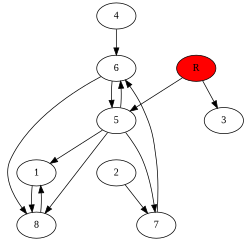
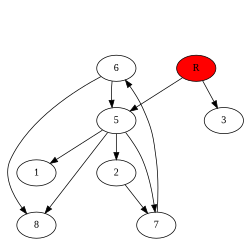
  digraph {
    fontname="Liberation Serif"
    node [fontname="Liberation Serif"]
    edge [fontname="Liberation Serif"]
    1
    8
    2
    7
    6
-   4
    5
    R [fillcolor="#ff0000" style=filled]
    3
-   1 -> 8
-   8 -> 1
    2 -> 7
    7 -> 6
    6 -> 8
    6 -> 5
-   4 -> 6
    5 -> 1
    5 -> 8
    5 -> 7
-   5 -> 6
+   5 -> 2
    R -> 5
    R -> 3
  }
